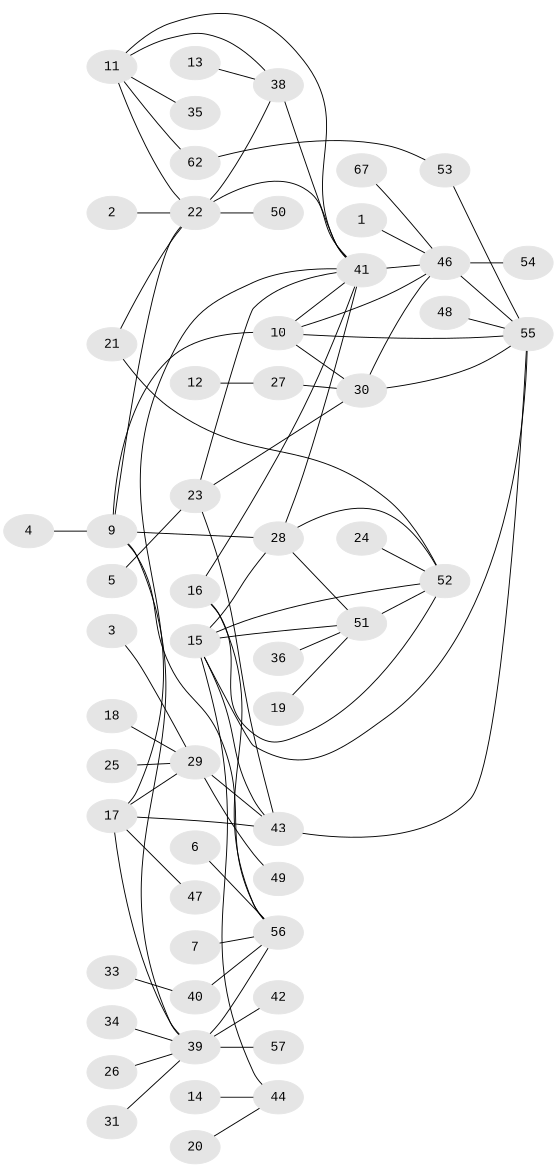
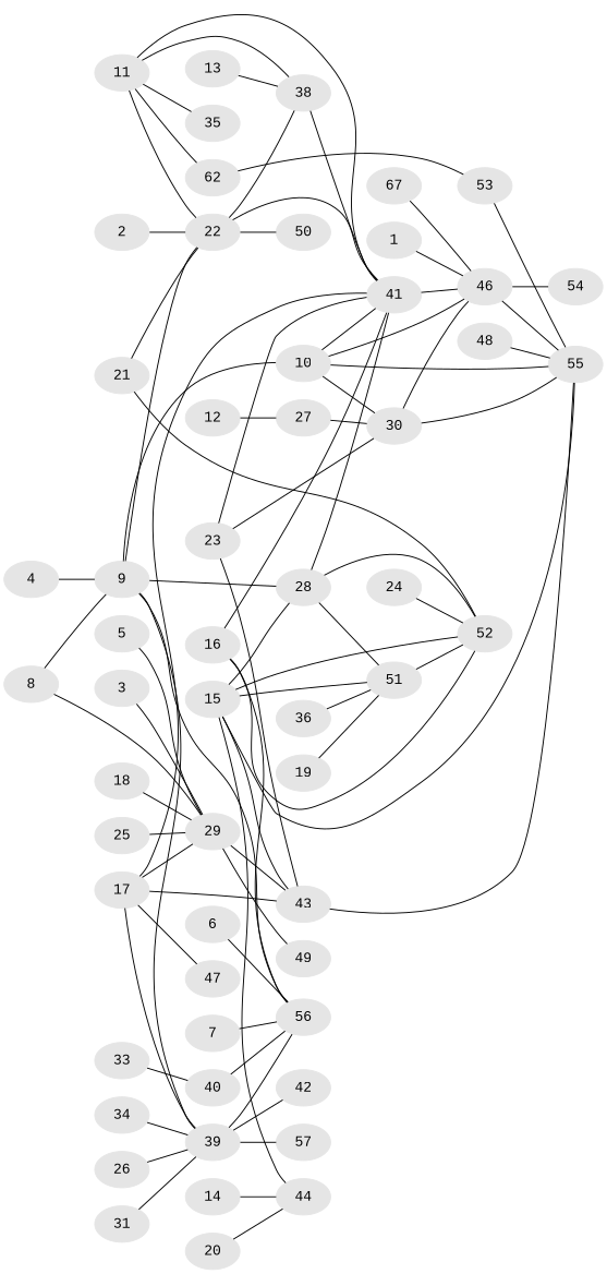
  graph {
    fontname="Liberation Mono"
    rankdir=LR
    node [color=gray90 fontname="Liberation Mono" style=filled]
    edge [fontname="Liberation Mono" weight=1.0]
    1
    46
    55
    54
    2
    22
    41
    38
    50
    3
    29
    43
    49
    4
    9
    56
    10
    28
    39
    5
    6
    7
+   8
    30
    51
    52
    42
    57
    11
    n30 [label=62]
    35
    53
    12
    27
    13
    14
    44
    15
    16
    17
    47
    18
    19
    20
    21
    23
    24
    25
    26
    31
    33
    40
    34
    36
    n55 [label=67]
    48
    1 -- 46
    46 -- 55 [weight=2.0]
    46 -- 54
    2 -- 22
    22 -- 41
    22 -- 38 [weight=2.0]
    22 -- 50
    41 -- 46
    38 -- 41 [weight=2.0]
    3 -- 29
    29 -- 43 [weight=2.0]
    29 -- 49
    43 -- 55
    4 -- 9
    9 -- 22
    9 -- 56 [weight=3.0]
    9 -- 10
    9 -- 28
    9 -- 39
    10 -- 46 [weight=2.0]
    10 -- 55
    10 -- 41
    10 -- 30
    28 -- 41
    28 -- 51
    28 -- 52 [weight=2.0]
    39 -- 56 [weight=3.0]
    39 -- 42
    39 -- 57
-   5 -- 23
+   5 -- 29
    6 -- 56
    7 -- 56
+   8 -- 29
+   8 -- 9
    30 -- 46 [weight=2.0]
    30 -- 55
    51 -- 52 [weight=2.0]
    11 -- 22
    11 -- 41
    11 -- 38 [weight=2.0]
    11 -- n30
    11 -- 35
    n30 -- 53
    53 -- 55
    12 -- 27
    27 -- 30
    13 -- 38
    14 -- 44
    15 -- 55
    15 -- 43
    15 -- 28
    15 -- 51
    15 -- 52 [weight=2.0]
    15 -- 44
    16 -- 41
    16 -- 56
    16 -- 52
    17 -- 41
    17 -- 29 [weight=4.0]
    17 -- 43 [weight=2.0]
    17 -- 39
    17 -- 47
    18 -- 29
    19 -- 51
    20 -- 44
    21 -- 22
    21 -- 52
    23 -- 41
    23 -- 43
    23 -- 30
    24 -- 52
    25 -- 29
    26 -- 39
    31 -- 39
    33 -- 40
    40 -- 56
    34 -- 39
    36 -- 51
    n55 -- 46
    48 -- 55
  }
